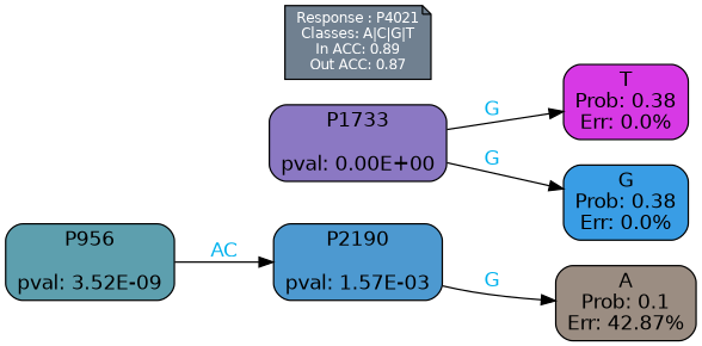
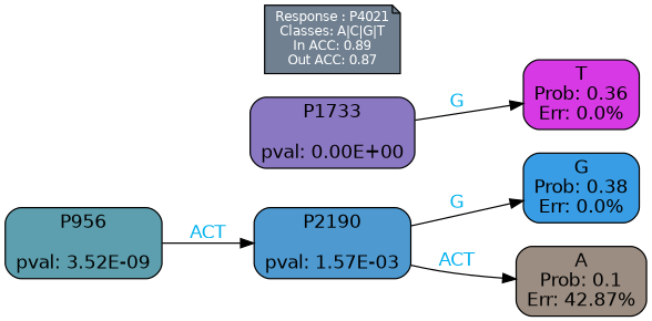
  digraph {
    rankdir=LR
    ranksep=equally
    splines=polylines
    node [color=black fontname=helvetica shape=box style="filled, rounded"]
    edge [fontcolor=deepskyblue2 fontname=helvetica]
    n1 [fillcolor="#9b8d82" label="A\nProb: 0.1\nErr: 42.87%"]
    n2 [fillcolor="#399de5" label="G\nProb: 0.38\nErr: 0.0%"]
-   n3 [fillcolor="#d739e5" label="T\nProb: 0.38\nErr: 0.0%"]
+   n3 [fillcolor="#d739e5" label="T\nProb: 0.36\nErr: 0.0%"]
    n4 [align=left fillcolor=slategray fontcolor=white fontsize=10 label="Response : P4021\nClasses: A|C|G|T\nIn ACC: 0.89\nOut ACC: 0.87\n" shape=note style=filled]
    n5 [fillcolor="#8b78c3" label="P1733\n\npval: 0.00E+00"]
    n6 [fillcolor="#5d9fae" label="P956\n\npval: 3.52E-09"]
    n7 [fillcolor="#4d99d0" label="P2190\n\npval: 1.57E-03"]
    subgraph sub_1 {
      rank=same
      n1
      n2
      n3
    }
    subgraph sub_2 {
      rank=same
      n4
      n5
    }
    n5 -> n3 [label=G]
-   n6 -> n7 [label=AC]
-   n7 -> n1 [label=G]
-   n5 -> n2 [label=G]
+   n6 -> n7 [label=ACT]
+   n7 -> n1 [label=ACT]
+   n7 -> n2 [label=G]
  }
